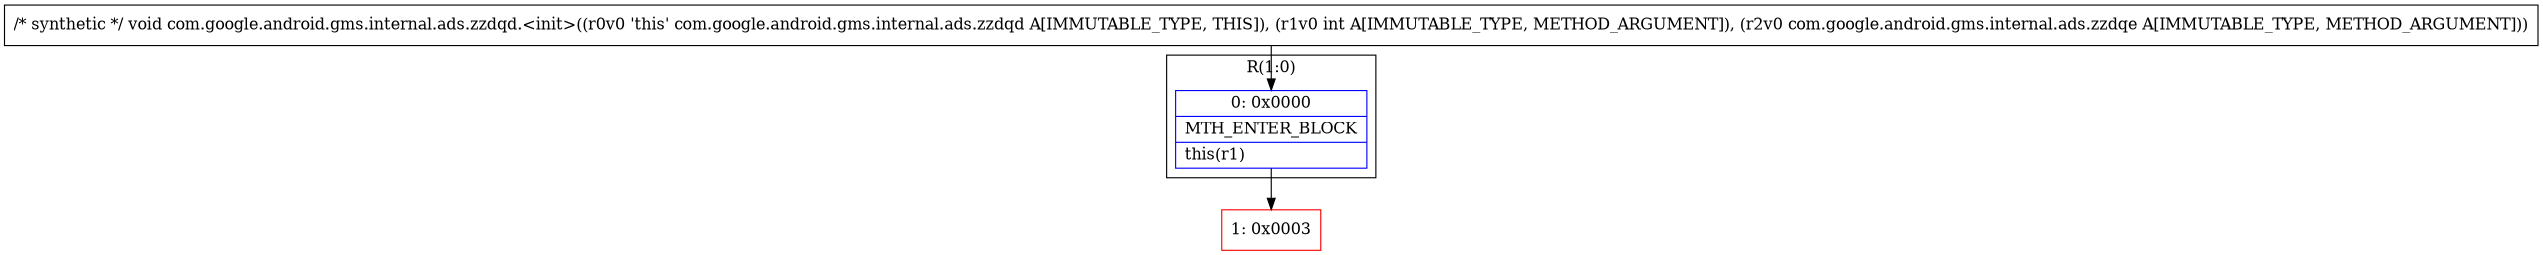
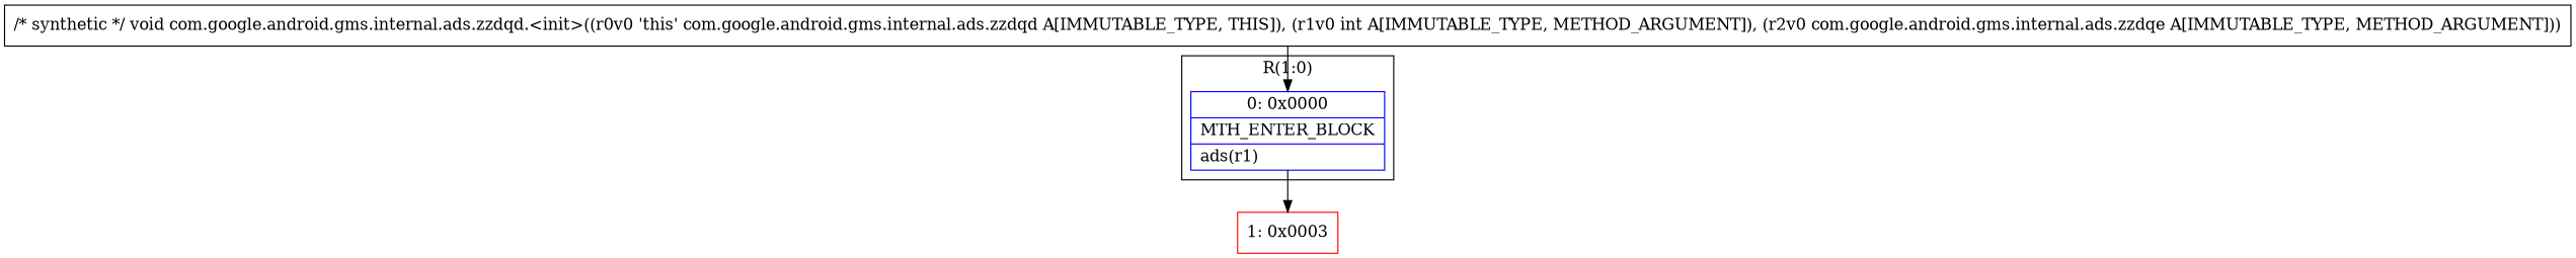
  digraph {
    node [shape=record]
-   n1 [color=blue label="{0\:\ 0x0000|MTH_ENTER_BLOCK\l|this(r1)\l}"]
+   n1 [color=blue label="{0\:\ 0x0000|MTH_ENTER_BLOCK\l|ads(r1)\l}"]
    n2 [color=red label="{1\:\ 0x0003}"]
    n3 [label="{\/* synthetic *\/ void com.google.android.gms.internal.ads.zzdqd.\<init\>((r0v0 'this' com.google.android.gms.internal.ads.zzdqd A[IMMUTABLE_TYPE, THIS]), (r1v0 int A[IMMUTABLE_TYPE, METHOD_ARGUMENT]), (r2v0 com.google.android.gms.internal.ads.zzdqe A[IMMUTABLE_TYPE, METHOD_ARGUMENT])) }"]
    subgraph cluster_1 {
      label="R(1:0)"
      n1
    }
    n1 -> n2
    n3 -> n1
  }
